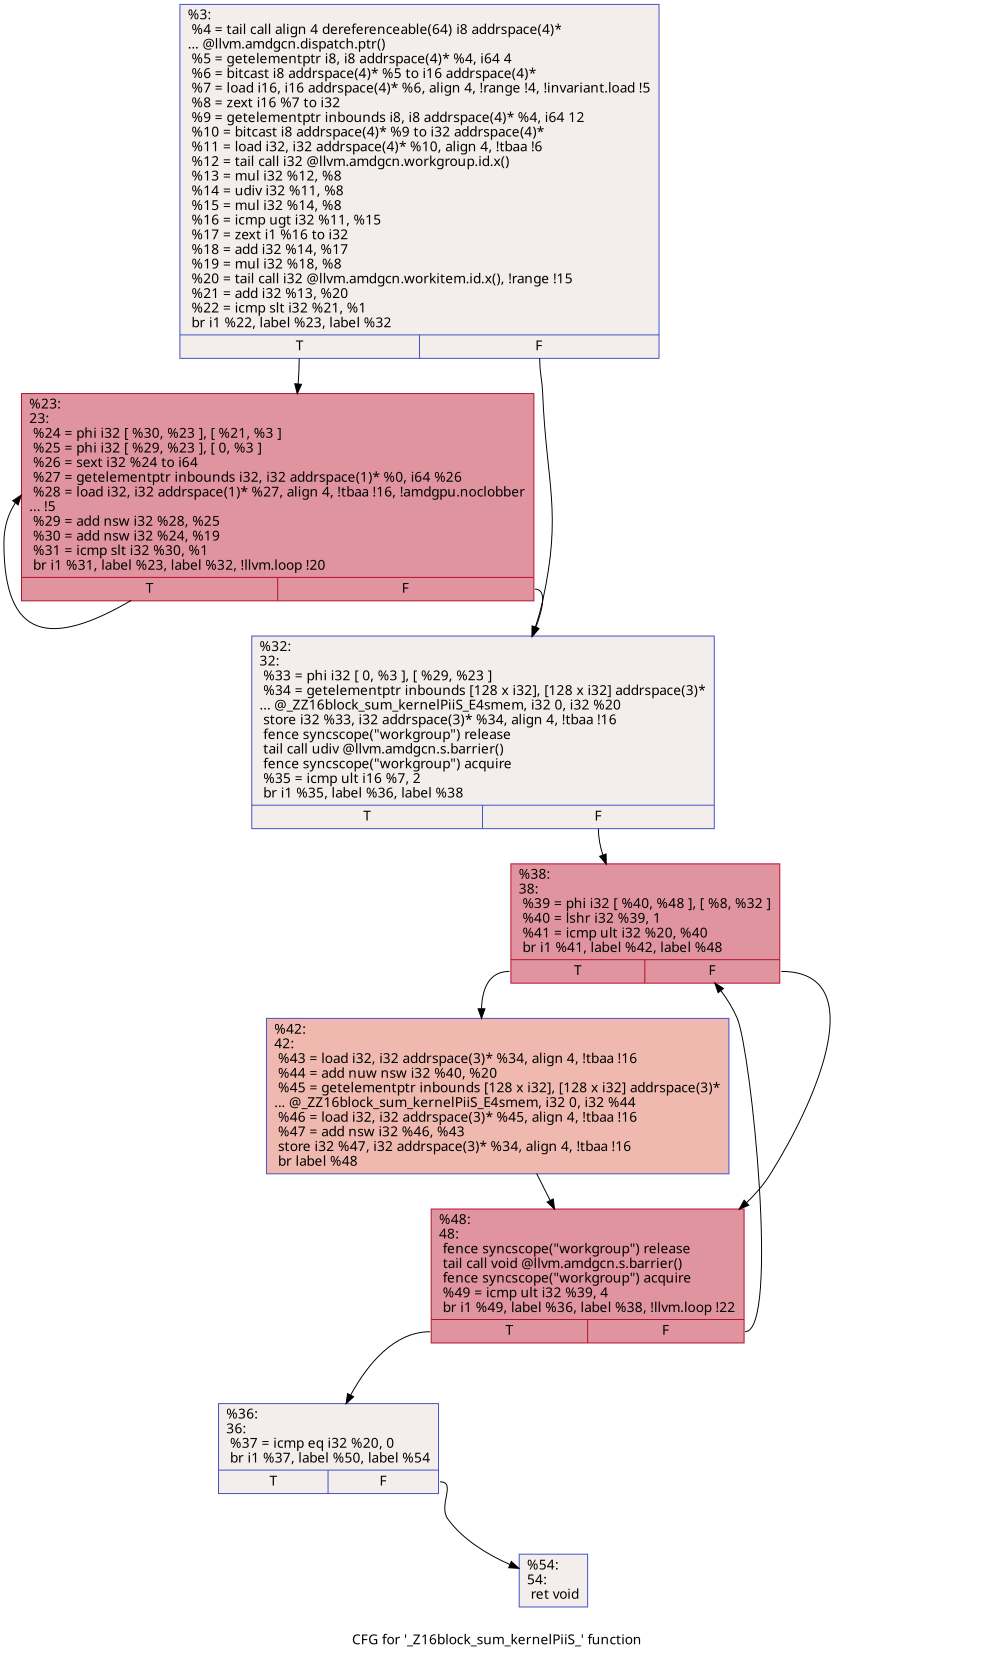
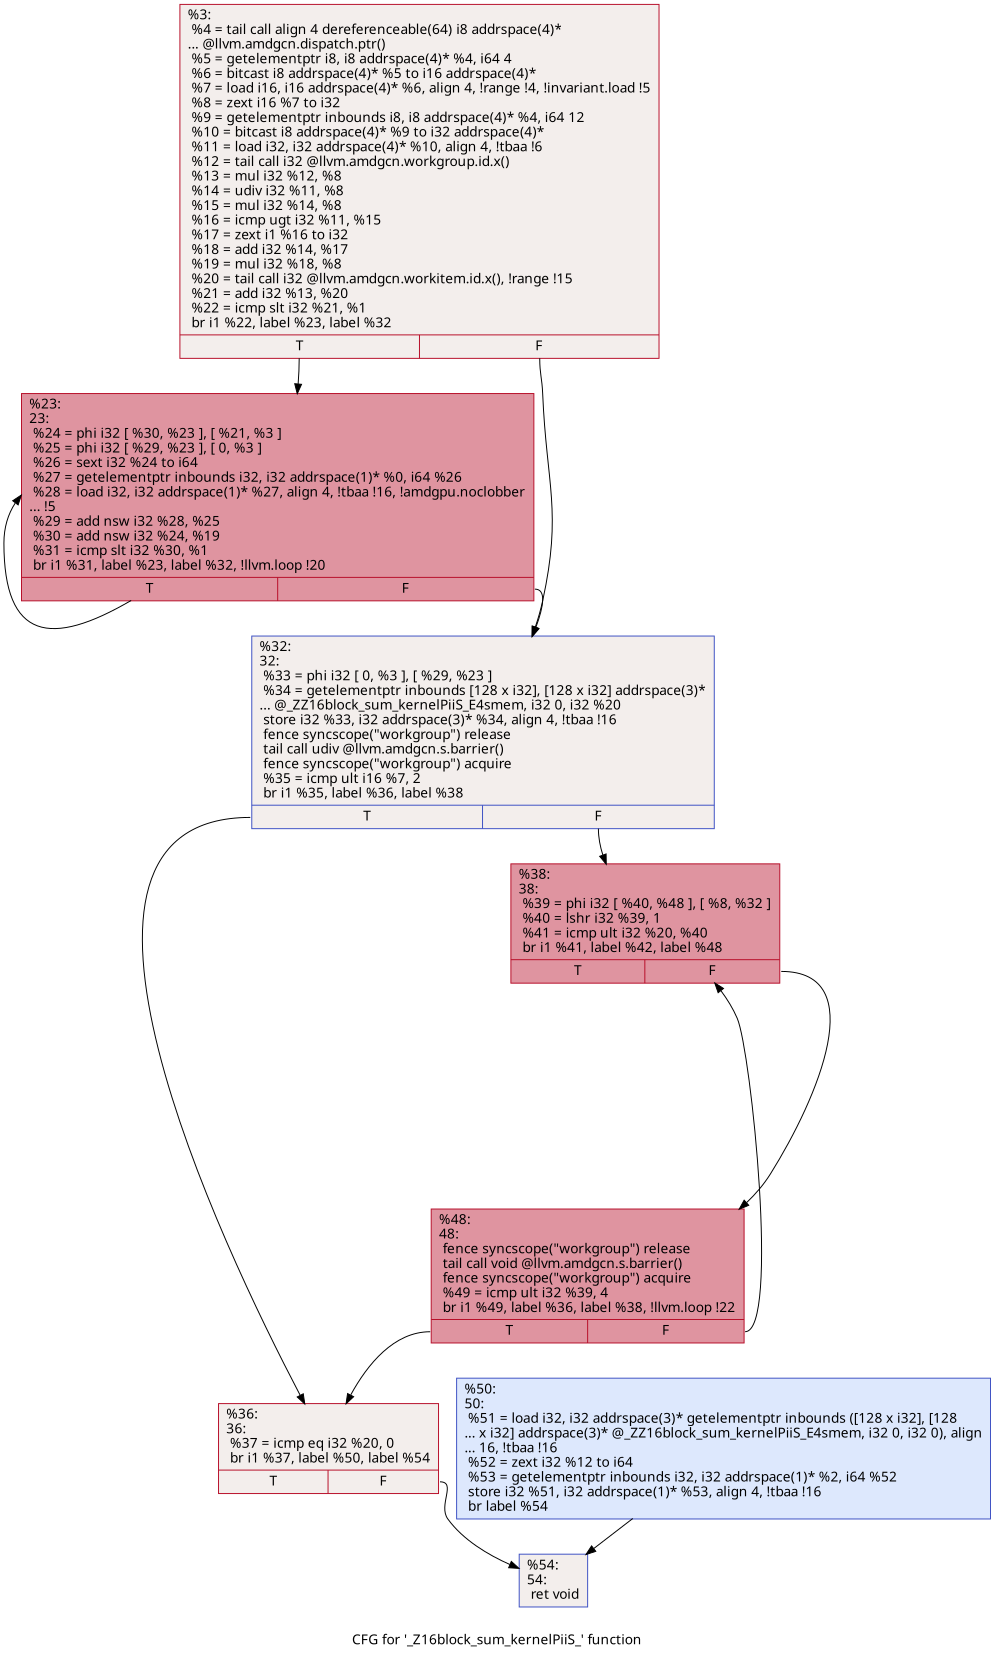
  digraph {
    fontname="Noto Sans"
    label="CFG for '_Z16block_sum_kernelPiiS_' function"
    node [color="#3d50c3ff" fillcolor="#e3d9d370" fontname="Noto Sans" shape=record style=filled]
    edge [fontname="Noto Sans" tailport=s0]
-   n1 [label="{%3:\l  %4 = tail call align 4 dereferenceable(64) i8 addrspace(4)*\l... @llvm.amdgcn.dispatch.ptr()\l  %5 = getelementptr i8, i8 addrspace(4)* %4, i64 4\l  %6 = bitcast i8 addrspace(4)* %5 to i16 addrspace(4)*\l  %7 = load i16, i16 addrspace(4)* %6, align 4, !range !4, !invariant.load !5\l  %8 = zext i16 %7 to i32\l  %9 = getelementptr inbounds i8, i8 addrspace(4)* %4, i64 12\l  %10 = bitcast i8 addrspace(4)* %9 to i32 addrspace(4)*\l  %11 = load i32, i32 addrspace(4)* %10, align 4, !tbaa !6\l  %12 = tail call i32 @llvm.amdgcn.workgroup.id.x()\l  %13 = mul i32 %12, %8\l  %14 = udiv i32 %11, %8\l  %15 = mul i32 %14, %8\l  %16 = icmp ugt i32 %11, %15\l  %17 = zext i1 %16 to i32\l  %18 = add i32 %14, %17\l  %19 = mul i32 %18, %8\l  %20 = tail call i32 @llvm.amdgcn.workitem.id.x(), !range !15\l  %21 = add i32 %13, %20\l  %22 = icmp slt i32 %21, %1\l  br i1 %22, label %23, label %32\l|{<s0>T|<s1>F}}"]
+   n1 [color="#b70d28ff" label="{%3:\l  %4 = tail call align 4 dereferenceable(64) i8 addrspace(4)*\l... @llvm.amdgcn.dispatch.ptr()\l  %5 = getelementptr i8, i8 addrspace(4)* %4, i64 4\l  %6 = bitcast i8 addrspace(4)* %5 to i16 addrspace(4)*\l  %7 = load i16, i16 addrspace(4)* %6, align 4, !range !4, !invariant.load !5\l  %8 = zext i16 %7 to i32\l  %9 = getelementptr inbounds i8, i8 addrspace(4)* %4, i64 12\l  %10 = bitcast i8 addrspace(4)* %9 to i32 addrspace(4)*\l  %11 = load i32, i32 addrspace(4)* %10, align 4, !tbaa !6\l  %12 = tail call i32 @llvm.amdgcn.workgroup.id.x()\l  %13 = mul i32 %12, %8\l  %14 = udiv i32 %11, %8\l  %15 = mul i32 %14, %8\l  %16 = icmp ugt i32 %11, %15\l  %17 = zext i1 %16 to i32\l  %18 = add i32 %14, %17\l  %19 = mul i32 %18, %8\l  %20 = tail call i32 @llvm.amdgcn.workitem.id.x(), !range !15\l  %21 = add i32 %13, %20\l  %22 = icmp slt i32 %21, %1\l  br i1 %22, label %23, label %32\l|{<s0>T|<s1>F}}"]
    n2 [color="#b70d28ff" fillcolor="#b70d2870" label="{%23:\l23:                                               \l  %24 = phi i32 [ %30, %23 ], [ %21, %3 ]\l  %25 = phi i32 [ %29, %23 ], [ 0, %3 ]\l  %26 = sext i32 %24 to i64\l  %27 = getelementptr inbounds i32, i32 addrspace(1)* %0, i64 %26\l  %28 = load i32, i32 addrspace(1)* %27, align 4, !tbaa !16, !amdgpu.noclobber\l... !5\l  %29 = add nsw i32 %28, %25\l  %30 = add nsw i32 %24, %19\l  %31 = icmp slt i32 %30, %1\l  br i1 %31, label %23, label %32, !llvm.loop !20\l|{<s0>T|<s1>F}}"]
    n3 [label="{%32:\l32:                                               \l  %33 = phi i32 [ 0, %3 ], [ %29, %23 ]\l  %34 = getelementptr inbounds [128 x i32], [128 x i32] addrspace(3)*\l... @_ZZ16block_sum_kernelPiiS_E4smem, i32 0, i32 %20\l  store i32 %33, i32 addrspace(3)* %34, align 4, !tbaa !16\l  fence syncscope(\"workgroup\") release\l  tail call udiv @llvm.amdgcn.s.barrier()\l  fence syncscope(\"workgroup\") acquire\l  %35 = icmp ult i16 %7, 2\l  br i1 %35, label %36, label %38\l|{<s0>T|<s1>F}}"]
-   n4 [label="{%36:\l36:                                               \l  %37 = icmp eq i32 %20, 0\l  br i1 %37, label %50, label %54\l|{<s0>T|<s1>F}}"]
+   n4 [color="#b70d28ff" label="{%36:\l36:                                               \l  %37 = icmp eq i32 %20, 0\l  br i1 %37, label %50, label %54\l|{<s0>T|<s1>F}}"]
    n5 [color="#b70d28ff" fillcolor="#b70d2870" label="{%38:\l38:                                               \l  %39 = phi i32 [ %40, %48 ], [ %8, %32 ]\l  %40 = lshr i32 %39, 1\l  %41 = icmp ult i32 %20, %40\l  br i1 %41, label %42, label %48\l|{<s0>T|<s1>F}}"]
    n6 [label="{%54:\l54:                                               \l  ret void\l}"]
-   n7 [fillcolor="#de614d70" label="{%42:\l42:                                               \l  %43 = load i32, i32 addrspace(3)* %34, align 4, !tbaa !16\l  %44 = add nuw nsw i32 %40, %20\l  %45 = getelementptr inbounds [128 x i32], [128 x i32] addrspace(3)*\l... @_ZZ16block_sum_kernelPiiS_E4smem, i32 0, i32 %44\l  %46 = load i32, i32 addrspace(3)* %45, align 4, !tbaa !16\l  %47 = add nsw i32 %46, %43\l  store i32 %47, i32 addrspace(3)* %34, align 4, !tbaa !16\l  br label %48\l}"]
    n8 [color="#b70d28ff" fillcolor="#b70d2870" label="{%48:\l48:                                               \l  fence syncscope(\"workgroup\") release\l  tail call void @llvm.amdgcn.s.barrier()\l  fence syncscope(\"workgroup\") acquire\l  %49 = icmp ult i32 %39, 4\l  br i1 %49, label %36, label %38, !llvm.loop !22\l|{<s0>T|<s1>F}}"]
+   n9 [fillcolor="#b2ccfb70" label="{%50:\l50:                                               \l  %51 = load i32, i32 addrspace(3)* getelementptr inbounds ([128 x i32], [128\l... x i32] addrspace(3)* @_ZZ16block_sum_kernelPiiS_E4smem, i32 0, i32 0), align\l... 16, !tbaa !16\l  %52 = zext i32 %12 to i64\l  %53 = getelementptr inbounds i32, i32 addrspace(1)* %2, i64 %52\l  store i32 %51, i32 addrspace(1)* %53, align 4, !tbaa !16\l  br label %54\l}"]
    n1 -> n2
    n1 -> n3 [tailport=s1]
    n2 -> n2
    n2 -> n3 [tailport=s1]
+   n3 -> n4
    n3 -> n5 [tailport=s1]
    n4 -> n6 [tailport=s1]
-   n5 -> n7
    n5 -> n8 [tailport=s1]
-   n7 -> n8
    n8 -> n4
    n8 -> n5 [tailport=s1]
+   n9 -> n6
  }
